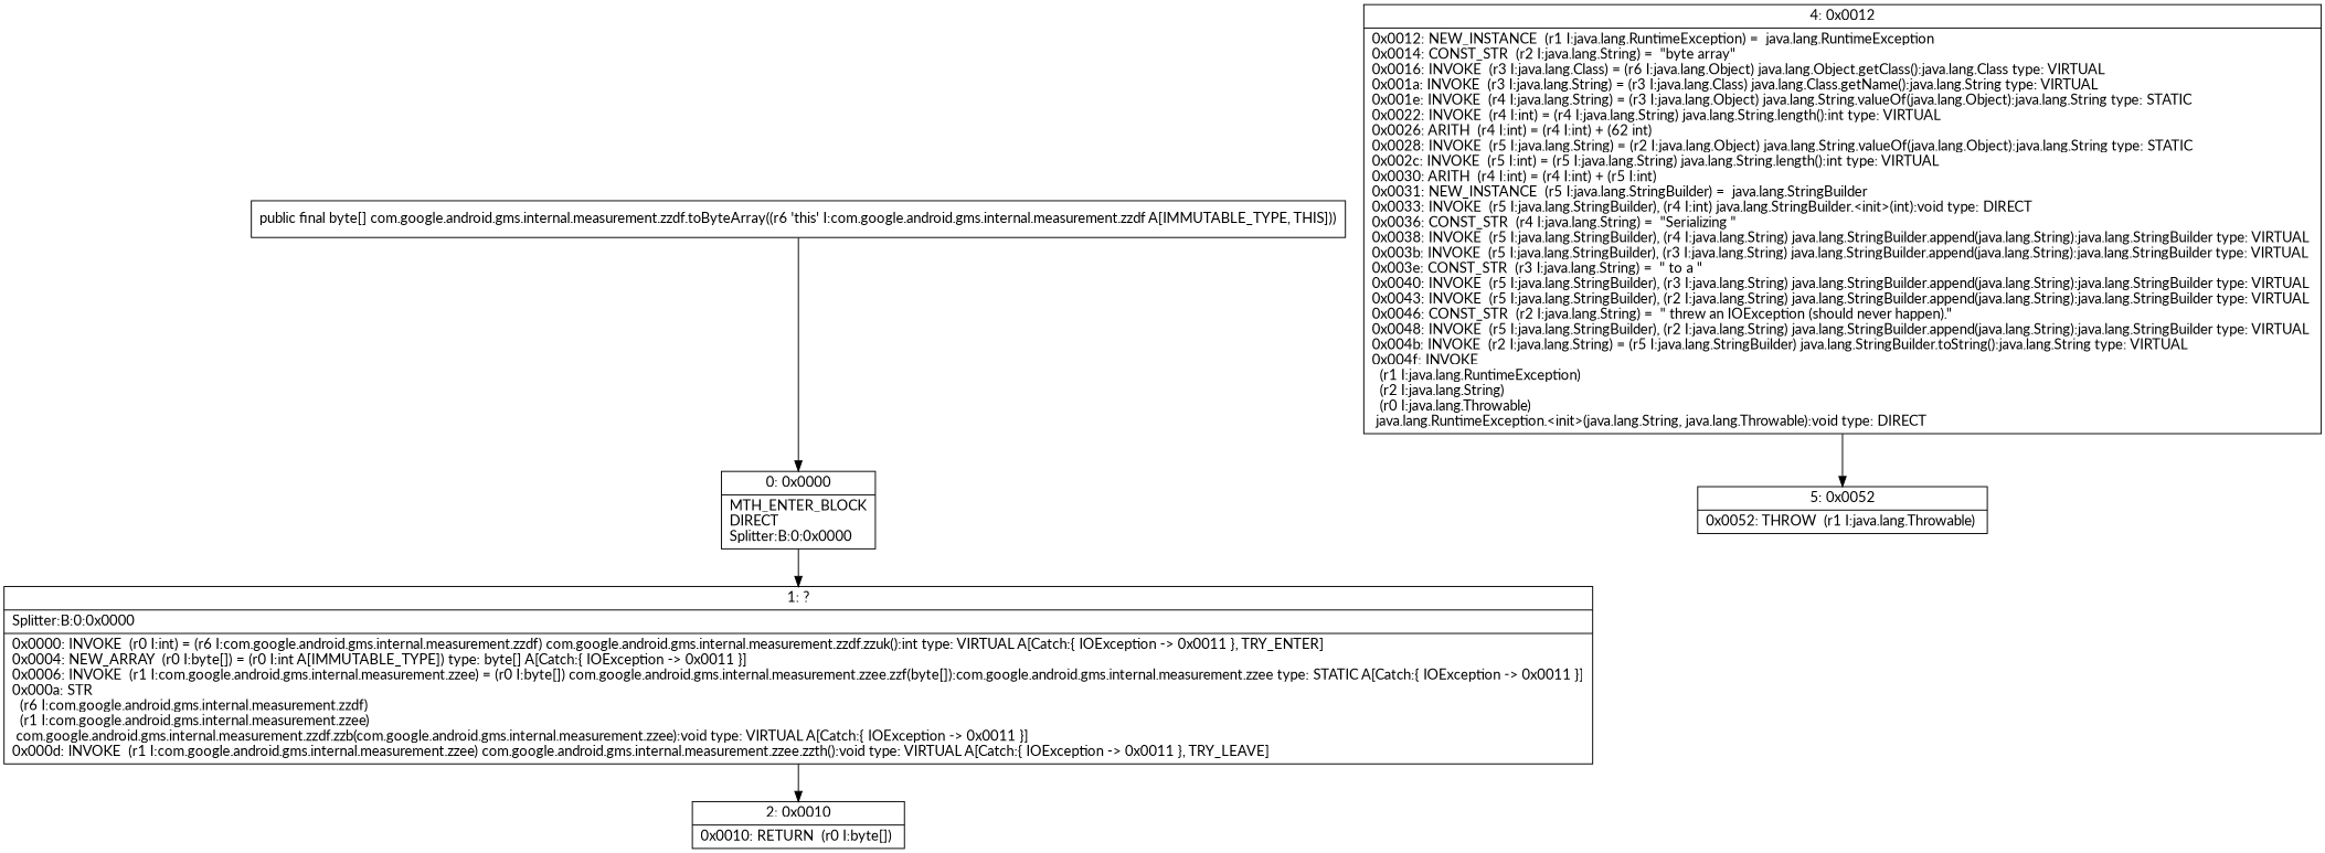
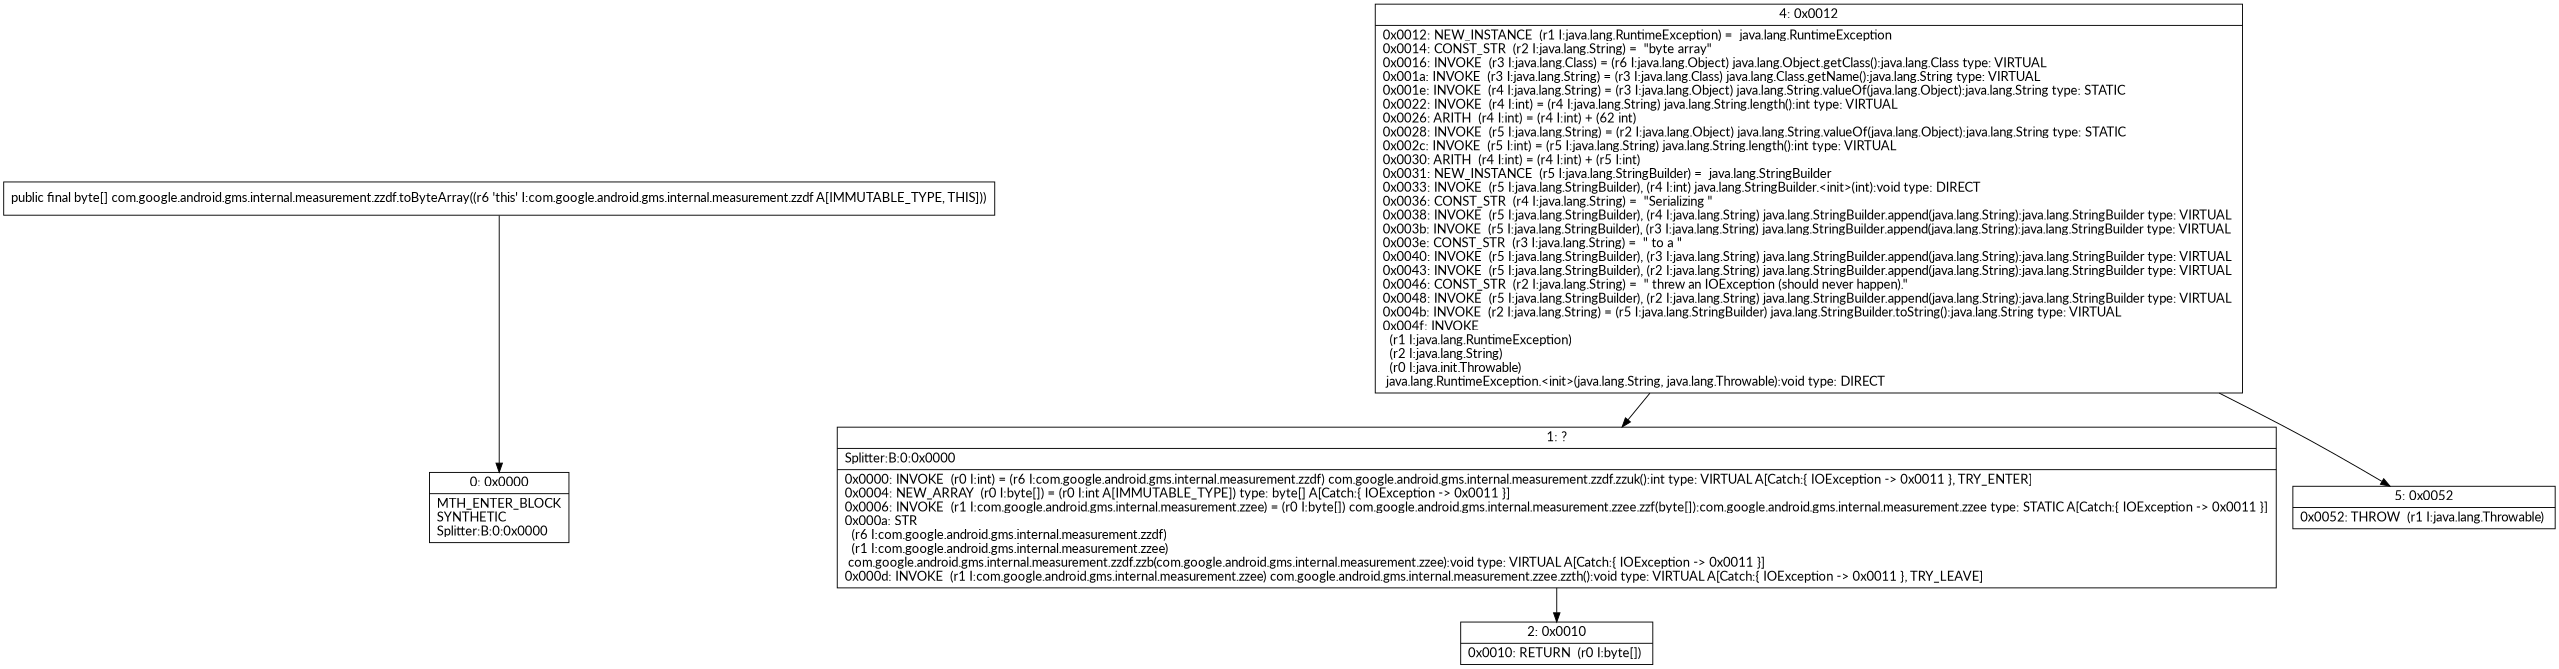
  digraph {
    fontname=Lato
    node [fontname=Lato shape=record]
    edge [fontname=Lato]
-   n1 [label="{0\:\ 0x0000|MTH_ENTER_BLOCK\lDIRECT\lSplitter:B:0:0x0000\l}"]
+   n1 [label="{0\:\ 0x0000|MTH_ENTER_BLOCK\lSYNTHETIC\lSplitter:B:0:0x0000\l}"]
    n2 [label="{1\:\ ?|Splitter:B:0:0x0000\l|0x0000: INVOKE  (r0 I:int) = (r6 I:com.google.android.gms.internal.measurement.zzdf) com.google.android.gms.internal.measurement.zzdf.zzuk():int type: VIRTUAL A[Catch:\{ IOException \-\> 0x0011 \}, TRY_ENTER]\l0x0004: NEW_ARRAY  (r0 I:byte[]) = (r0 I:int A[IMMUTABLE_TYPE]) type: byte[] A[Catch:\{ IOException \-\> 0x0011 \}]\l0x0006: INVOKE  (r1 I:com.google.android.gms.internal.measurement.zzee) = (r0 I:byte[]) com.google.android.gms.internal.measurement.zzee.zzf(byte[]):com.google.android.gms.internal.measurement.zzee type: STATIC A[Catch:\{ IOException \-\> 0x0011 \}]\l0x000a: STR  \l  (r6 I:com.google.android.gms.internal.measurement.zzdf)\l  (r1 I:com.google.android.gms.internal.measurement.zzee)\l com.google.android.gms.internal.measurement.zzdf.zzb(com.google.android.gms.internal.measurement.zzee):void type: VIRTUAL A[Catch:\{ IOException \-\> 0x0011 \}]\l0x000d: INVOKE  (r1 I:com.google.android.gms.internal.measurement.zzee) com.google.android.gms.internal.measurement.zzee.zzth():void type: VIRTUAL A[Catch:\{ IOException \-\> 0x0011 \}, TRY_LEAVE]\l}"]
    n3 [label="{2\:\ 0x0010|0x0010: RETURN  (r0 I:byte[]) \l}"]
-   n4 [label="{4\:\ 0x0012|0x0012: NEW_INSTANCE  (r1 I:java.lang.RuntimeException) =  java.lang.RuntimeException \l0x0014: CONST_STR  (r2 I:java.lang.String) =  \"byte array\" \l0x0016: INVOKE  (r3 I:java.lang.Class) = (r6 I:java.lang.Object) java.lang.Object.getClass():java.lang.Class type: VIRTUAL \l0x001a: INVOKE  (r3 I:java.lang.String) = (r3 I:java.lang.Class) java.lang.Class.getName():java.lang.String type: VIRTUAL \l0x001e: INVOKE  (r4 I:java.lang.String) = (r3 I:java.lang.Object) java.lang.String.valueOf(java.lang.Object):java.lang.String type: STATIC \l0x0022: INVOKE  (r4 I:int) = (r4 I:java.lang.String) java.lang.String.length():int type: VIRTUAL \l0x0026: ARITH  (r4 I:int) = (r4 I:int) + (62 int) \l0x0028: INVOKE  (r5 I:java.lang.String) = (r2 I:java.lang.Object) java.lang.String.valueOf(java.lang.Object):java.lang.String type: STATIC \l0x002c: INVOKE  (r5 I:int) = (r5 I:java.lang.String) java.lang.String.length():int type: VIRTUAL \l0x0030: ARITH  (r4 I:int) = (r4 I:int) + (r5 I:int) \l0x0031: NEW_INSTANCE  (r5 I:java.lang.StringBuilder) =  java.lang.StringBuilder \l0x0033: INVOKE  (r5 I:java.lang.StringBuilder), (r4 I:int) java.lang.StringBuilder.\<init\>(int):void type: DIRECT \l0x0036: CONST_STR  (r4 I:java.lang.String) =  \"Serializing \" \l0x0038: INVOKE  (r5 I:java.lang.StringBuilder), (r4 I:java.lang.String) java.lang.StringBuilder.append(java.lang.String):java.lang.StringBuilder type: VIRTUAL \l0x003b: INVOKE  (r5 I:java.lang.StringBuilder), (r3 I:java.lang.String) java.lang.StringBuilder.append(java.lang.String):java.lang.StringBuilder type: VIRTUAL \l0x003e: CONST_STR  (r3 I:java.lang.String) =  \" to a \" \l0x0040: INVOKE  (r5 I:java.lang.StringBuilder), (r3 I:java.lang.String) java.lang.StringBuilder.append(java.lang.String):java.lang.StringBuilder type: VIRTUAL \l0x0043: INVOKE  (r5 I:java.lang.StringBuilder), (r2 I:java.lang.String) java.lang.StringBuilder.append(java.lang.String):java.lang.StringBuilder type: VIRTUAL \l0x0046: CONST_STR  (r2 I:java.lang.String) =  \" threw an IOException (should never happen).\" \l0x0048: INVOKE  (r5 I:java.lang.StringBuilder), (r2 I:java.lang.String) java.lang.StringBuilder.append(java.lang.String):java.lang.StringBuilder type: VIRTUAL \l0x004b: INVOKE  (r2 I:java.lang.String) = (r5 I:java.lang.StringBuilder) java.lang.StringBuilder.toString():java.lang.String type: VIRTUAL \l0x004f: INVOKE  \l  (r1 I:java.lang.RuntimeException)\l  (r2 I:java.lang.String)\l  (r0 I:java.lang.Throwable)\l java.lang.RuntimeException.\<init\>(java.lang.String, java.lang.Throwable):void type: DIRECT \l}"]
+   n4 [label="{4\:\ 0x0012|0x0012: NEW_INSTANCE  (r1 I:java.lang.RuntimeException) =  java.lang.RuntimeException \l0x0014: CONST_STR  (r2 I:java.lang.String) =  \"byte array\" \l0x0016: INVOKE  (r3 I:java.lang.Class) = (r6 I:java.lang.Object) java.lang.Object.getClass():java.lang.Class type: VIRTUAL \l0x001a: INVOKE  (r3 I:java.lang.String) = (r3 I:java.lang.Class) java.lang.Class.getName():java.lang.String type: VIRTUAL \l0x001e: INVOKE  (r4 I:java.lang.String) = (r3 I:java.lang.Object) java.lang.String.valueOf(java.lang.Object):java.lang.String type: STATIC \l0x0022: INVOKE  (r4 I:int) = (r4 I:java.lang.String) java.lang.String.length():int type: VIRTUAL \l0x0026: ARITH  (r4 I:int) = (r4 I:int) + (62 int) \l0x0028: INVOKE  (r5 I:java.lang.String) = (r2 I:java.lang.Object) java.lang.String.valueOf(java.lang.Object):java.lang.String type: STATIC \l0x002c: INVOKE  (r5 I:int) = (r5 I:java.lang.String) java.lang.String.length():int type: VIRTUAL \l0x0030: ARITH  (r4 I:int) = (r4 I:int) + (r5 I:int) \l0x0031: NEW_INSTANCE  (r5 I:java.lang.StringBuilder) =  java.lang.StringBuilder \l0x0033: INVOKE  (r5 I:java.lang.StringBuilder), (r4 I:int) java.lang.StringBuilder.\<init\>(int):void type: DIRECT \l0x0036: CONST_STR  (r4 I:java.lang.String) =  \"Serializing \" \l0x0038: INVOKE  (r5 I:java.lang.StringBuilder), (r4 I:java.lang.String) java.lang.StringBuilder.append(java.lang.String):java.lang.StringBuilder type: VIRTUAL \l0x003b: INVOKE  (r5 I:java.lang.StringBuilder), (r3 I:java.lang.String) java.lang.StringBuilder.append(java.lang.String):java.lang.StringBuilder type: VIRTUAL \l0x003e: CONST_STR  (r3 I:java.lang.String) =  \" to a \" \l0x0040: INVOKE  (r5 I:java.lang.StringBuilder), (r3 I:java.lang.String) java.lang.StringBuilder.append(java.lang.String):java.lang.StringBuilder type: VIRTUAL \l0x0043: INVOKE  (r5 I:java.lang.StringBuilder), (r2 I:java.lang.String) java.lang.StringBuilder.append(java.lang.String):java.lang.StringBuilder type: VIRTUAL \l0x0046: CONST_STR  (r2 I:java.lang.String) =  \" threw an IOException (should never happen).\" \l0x0048: INVOKE  (r5 I:java.lang.StringBuilder), (r2 I:java.lang.String) java.lang.StringBuilder.append(java.lang.String):java.lang.StringBuilder type: VIRTUAL \l0x004b: INVOKE  (r2 I:java.lang.String) = (r5 I:java.lang.StringBuilder) java.lang.StringBuilder.toString():java.lang.String type: VIRTUAL \l0x004f: INVOKE  \l  (r1 I:java.lang.RuntimeException)\l  (r2 I:java.lang.String)\l  (r0 I:java.init.Throwable)\l java.lang.RuntimeException.\<init\>(java.lang.String, java.lang.Throwable):void type: DIRECT \l}"]
    n5 [label="{5\:\ 0x0052|0x0052: THROW  (r1 I:java.lang.Throwable) \l}"]
    n6 [label="{public final byte[] com.google.android.gms.internal.measurement.zzdf.toByteArray((r6 'this' I:com.google.android.gms.internal.measurement.zzdf A[IMMUTABLE_TYPE, THIS])) }"]
-   n1 -> n2
+   n4 -> n2
    n2 -> n3
    n4 -> n5
    n6 -> n1
  }
